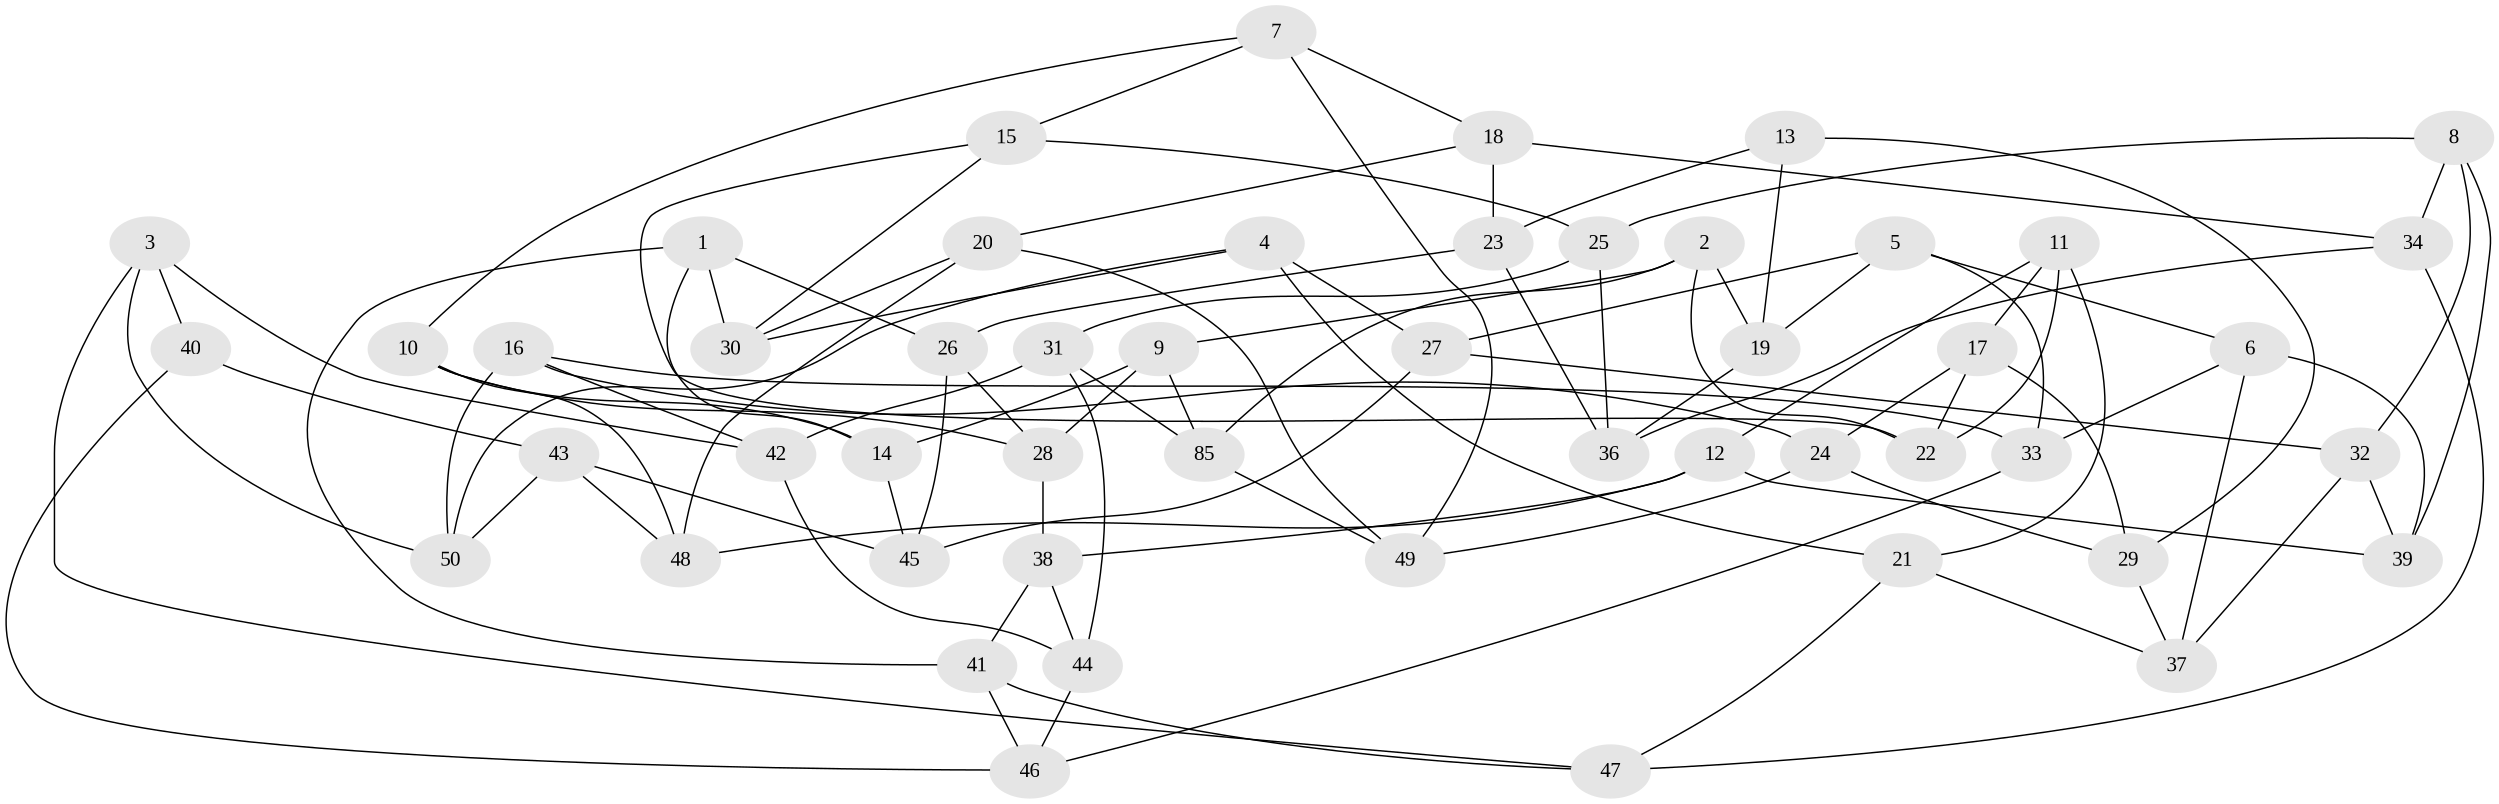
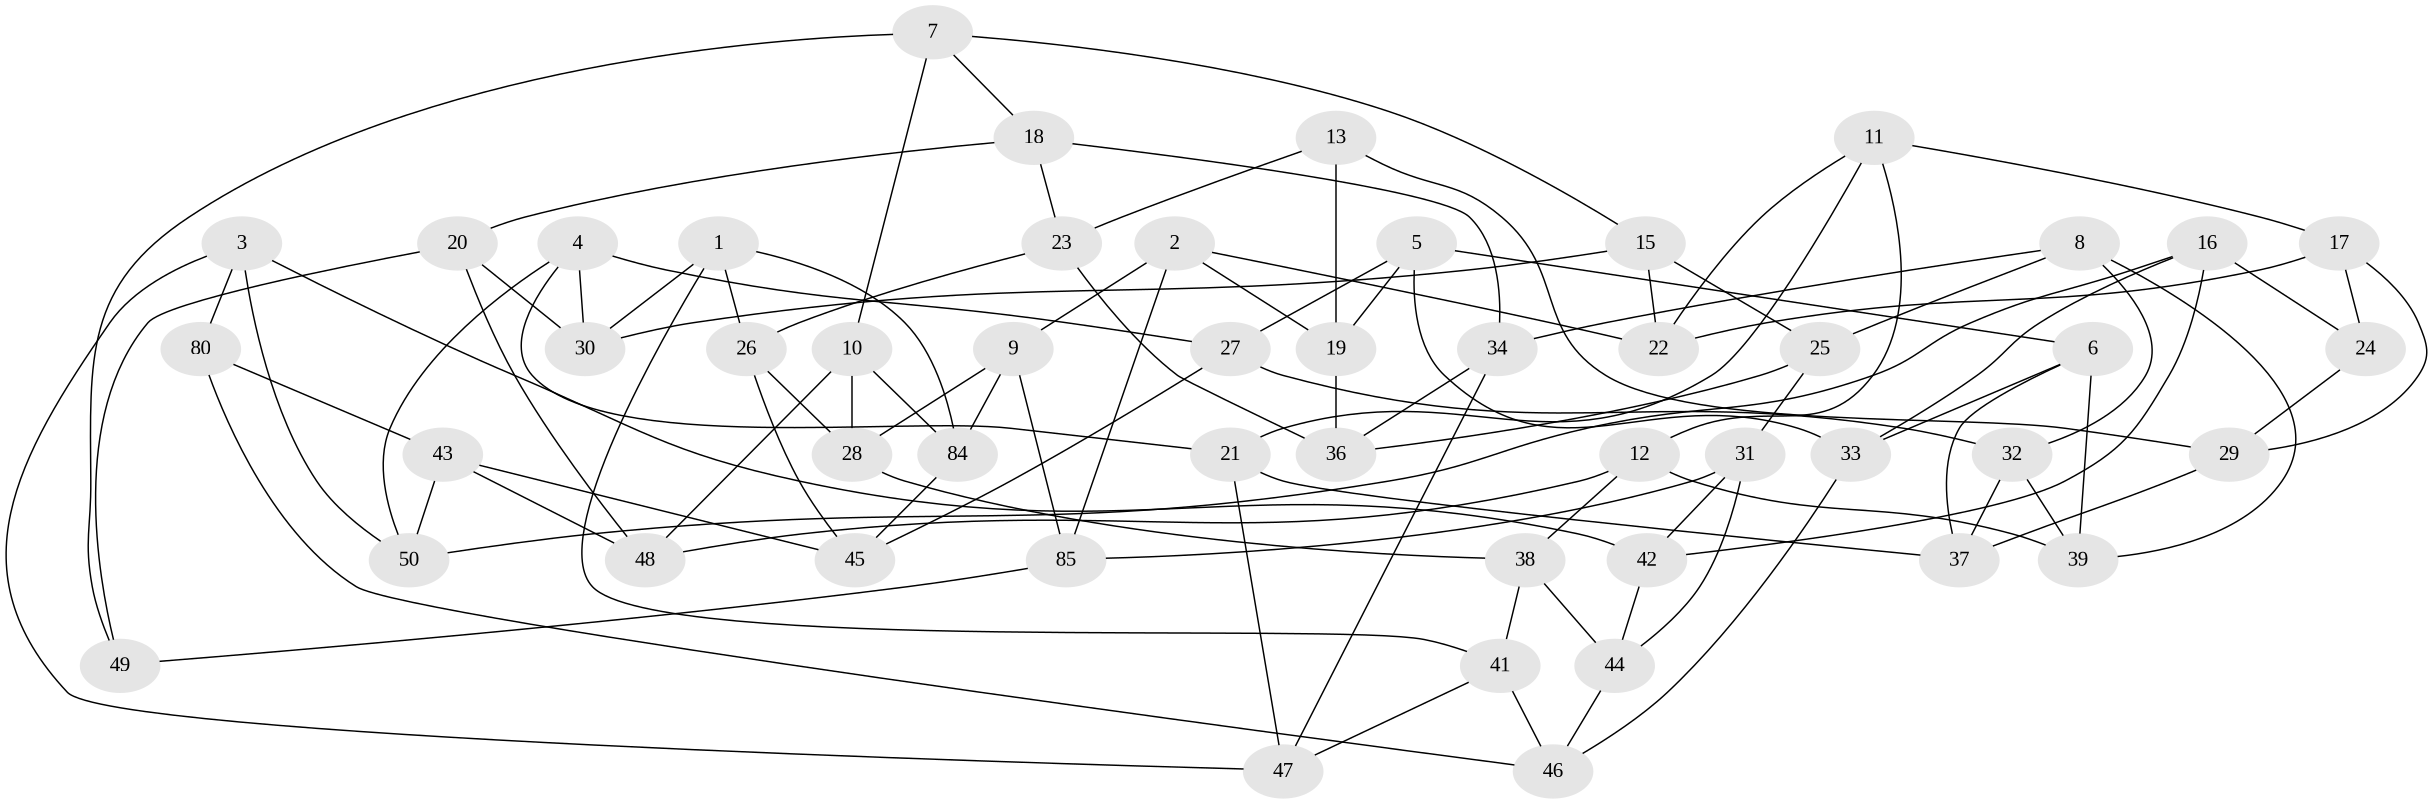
  graph {
    fontname="Liberation Serif"
    node [color=gray90 fontname="Liberation Serif" style=filled]
    edge [fontname="Liberation Serif"]
    1
-   14
+   14 [label=84]
    26
    30
    41
    45
    28
    47
    46
    2
    9
    19
    22
    n14 [label=85]
    36
    49
    3
-   40
+   40 [label=80]
    42
    50
    43
    44
    4
    21
    27
    37
    32
    5
    6
    33
    39
    7
    10
    15
    18
    48
    25
    34
    23
    20
    8
    31
    38
    11
    12
    17
    29
    24
    13
    16
    1 -- 14
    1 -- 26
    1 -- 30
    1 -- 41
    14 -- 45
    26 -- 45
    26 -- 28
    41 -- 47
    41 -- 46
    28 -- 38
    2 -- 9
    2 -- 19
    2 -- 22
    2 -- n14
    9 -- 14
    9 -- 28
    9 -- n14
    19 -- 36
    n14 -- 49
    3 -- 47
    3 -- 40
    3 -- 42
    3 -- 50
    40 -- 46
    40 -- 43
    42 -- 44
    43 -- 45
    43 -- 50
    43 -- 48
    44 -- 46
    4 -- 30
    4 -- 50
    4 -- 21
    4 -- 27
    21 -- 47
    21 -- 37
    27 -- 45
    27 -- 32
    32 -- 37
    32 -- 39
    5 -- 19
    5 -- 27
    5 -- 6
    5 -- 33
    6 -- 37
    6 -- 33
    6 -- 39
    33 -- 46
    7 -- 49
    7 -- 10
    7 -- 15
    7 -- 18
    10 -- 14
    10 -- 28
    10 -- 48
    15 -- 30
    15 -- 22
    15 -- 25
    18 -- 34
    18 -- 23
    18 -- 20
    25 -- 36
    25 -- 31
    34 -- 47
    34 -- 36
    23 -- 26
    23 -- 36
    20 -- 30
    20 -- 49
    20 -- 48
    8 -- 32
    8 -- 39
    8 -- 25
    8 -- 34
    31 -- n14
    31 -- 42
    31 -- 44
    38 -- 41
    38 -- 44
    11 -- 22
    11 -- 21
    11 -- 12
    11 -- 17
    12 -- 39
    12 -- 48
    12 -- 38
    17 -- 22
    17 -- 29
    17 -- 24
    29 -- 37
-   24 -- 49
    24 -- 29
    13 -- 19
    13 -- 23
    13 -- 29
    16 -- 42
    16 -- 50
    16 -- 33
    16 -- 24
  }
